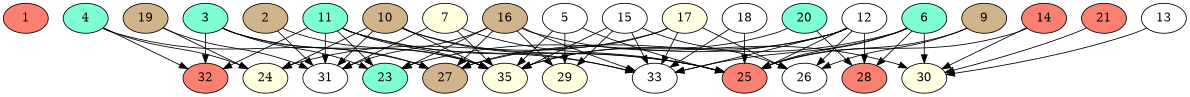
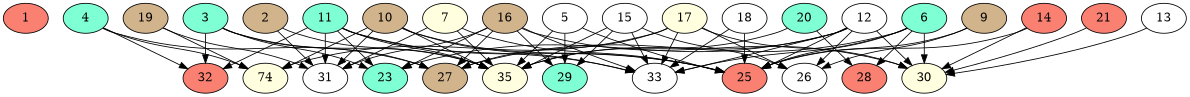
  digraph {
    node [alpha=0.01 fillcolor=white style=filled]
    1 [alpha=0.18 expect_size=22339584 fillcolor=salmon]
    2 [alpha=0.15 expect_size=45506560 fillcolor=tan]
    31 [alpha=0.13 expect_size=41819136]
    35 [expect_size=45819904 fillcolor=lightyellow]
    3 [alpha=0.05 expect_size=47831040 fillcolor=aquamarine]
    23 [alpha=0.14 expect_size=43772928 fillcolor=aquamarine]
    27 [alpha=0.12 expect_size=49414144 fillcolor=tan]
    32 [alpha=0.09 expect_size=26159104 fillcolor=salmon]
    4 [alpha=0.11 expect_size=17248256 fillcolor=aquamarine]
-   24 [alpha=0.09 expect_size=42288128 fillcolor=lightyellow]
+   24 [alpha=0.09 expect_size=42288128 fillcolor=lightyellow label=74]
    5 [alpha=0.05 expect_size=6273024]
    25 [alpha=0.04 expect_size=28896256 fillcolor=salmon]
-   29 [alpha=0.12 expect_size=16648192 fillcolor=lightyellow]
+   29 [alpha=0.12 expect_size=16648192 fillcolor=aquamarine]
    6 [alpha=0.07 expect_size=51010560 fillcolor=aquamarine]
    28 [expect_size=52206592 fillcolor=salmon]
    30 [expect_size=44348416 fillcolor=lightyellow]
    33 [expect_size=37632000]
    7 [alpha=0.03 expect_size=50794496 fillcolor=lightyellow]
    9 [alpha=0.03 expect_size=9718784 fillcolor=tan]
    26 [alpha=0.19 expect_size=14784512]
    10 [alpha=0.06 expect_size=46058496 fillcolor=tan]
    11 [alpha=0.11 expect_size=15934464 fillcolor=aquamarine]
    12 [alpha=0.08 expect_size=10697728]
    13 [alpha=0.19 expect_size=45543424]
    14 [alpha=0.14 expect_size=8994816 fillcolor=salmon]
    15 [alpha=0.14 expect_size=36042752]
    16 [alpha=0.15 expect_size=48967680 fillcolor=tan]
    17 [expect_size=17275904 fillcolor=lightyellow]
    18 [alpha=0.05 expect_size=24008704]
    19 [alpha=0.12 expect_size=25747456 fillcolor=tan]
    20 [alpha=0.19 expect_size=32322560 fillcolor=aquamarine]
    21 [alpha=0.13 expect_size=46051328 fillcolor=salmon]
    2 -> 31
    2 -> 35
    3 -> 35
    3 -> 23
    3 -> 27
    3 -> 32
    4 -> 27
    4 -> 32
    4 -> 24
    5 -> 35
    5 -> 25
    5 -> 29
    6 -> 27
    6 -> 25
    6 -> 28
    6 -> 30
    6 -> 33
    7 -> 31
    7 -> 35
    7 -> 25
    9 -> 25
    9 -> 26
    10 -> 31
    10 -> 35
    10 -> 24
    10 -> 25
    10 -> 33
    11 -> 31
    11 -> 35
    11 -> 23
    11 -> 32
    11 -> 25
    11 -> 33
    12 -> 35
    12 -> 23
    12 -> 25
-   12 -> 28
+   12 -> 30
    12 -> 33
    12 -> 26
    13 -> 30
    14 -> 25
    14 -> 30
    15 -> 35
    15 -> 29
    15 -> 33
    15 -> 26
    16 -> 31
    16 -> 23
    16 -> 27
    16 -> 29
    16 -> 30
    16 -> 33
    17 -> 27
    17 -> 24
+   17 -> 30
    17 -> 33
    17 -> 26
    18 -> 25
    18 -> 33
    19 -> 31
    19 -> 24
    20 -> 35
    20 -> 28
    21 -> 30
  }
